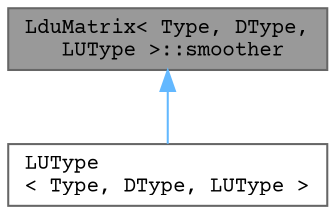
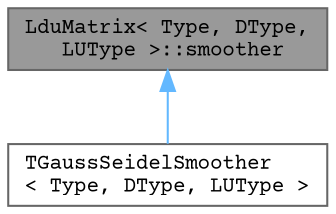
  digraph {
    fontname="Courier Prime"
    node [color=gray40 fontname="Courier Prime" fontsize=10 shape=box style=filled]
    n1 [fillcolor=grey60 fontcolor=black height=0.2 label="LduMatrix\< Type, DType,\l LUType \>::smoother" width=0.4]
-   n2 [fillcolor=white height=0.2 label="LUType\l\< Type, DType, LUType \>" width=0.4]
+   n2 [fillcolor=white height=0.2 label="TGaussSeidelSmoother\l\< Type, DType, LUType \>" width=0.4]
    n1 -> n2 [color=steelblue1 dir=back fontname="Courier Prime" fontsize=10 labelfontname=Helvetica labelfontsize=10 style=solid]
  }
